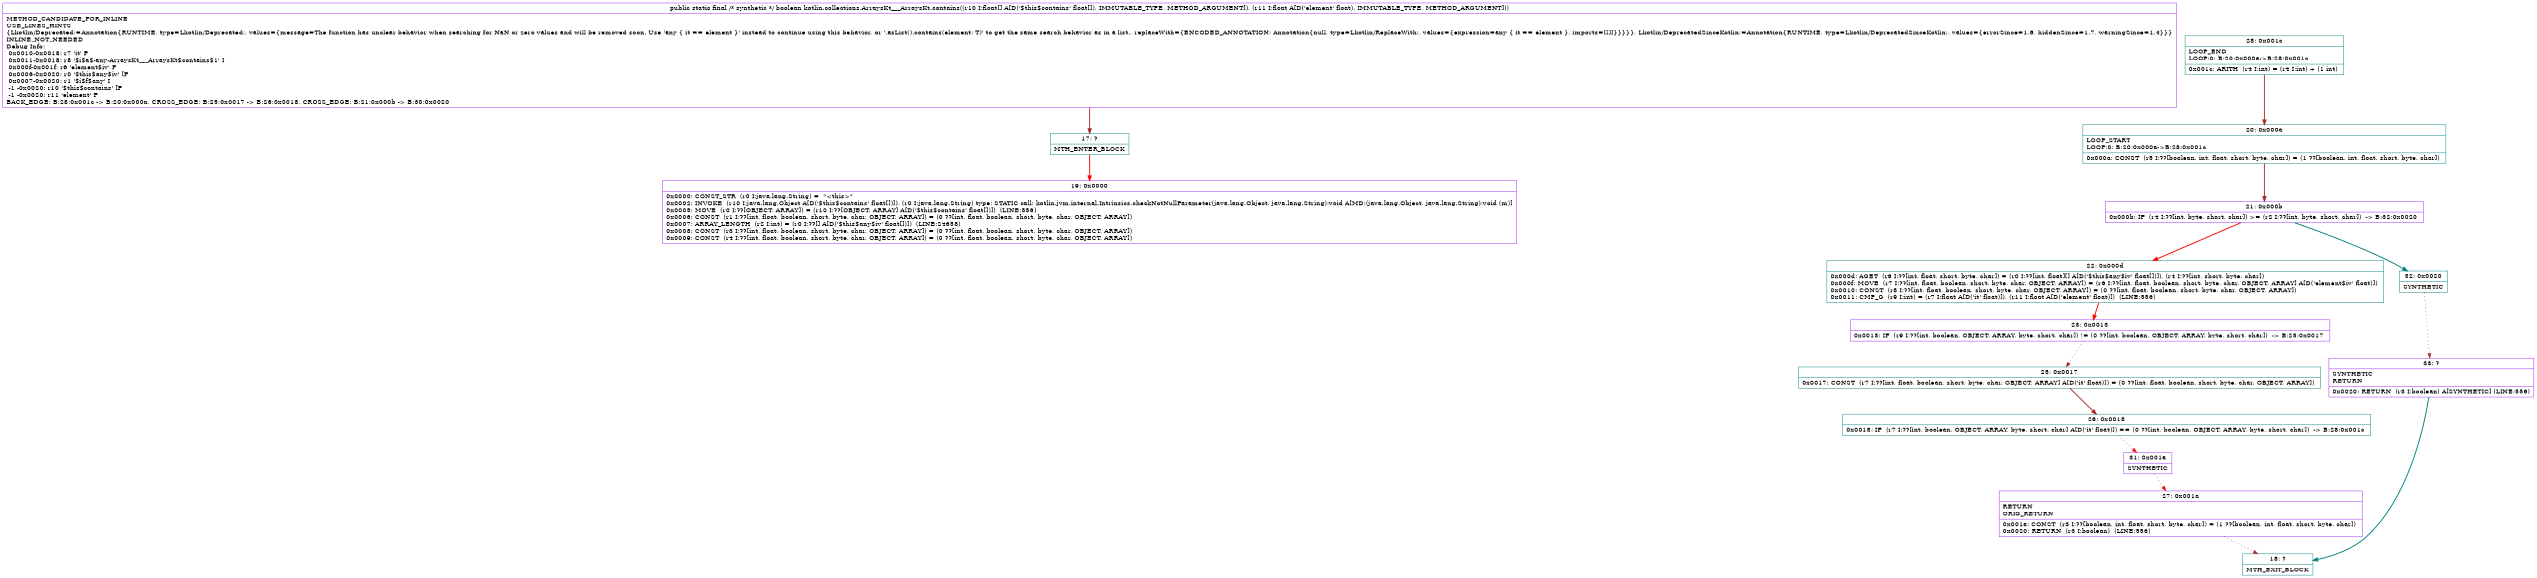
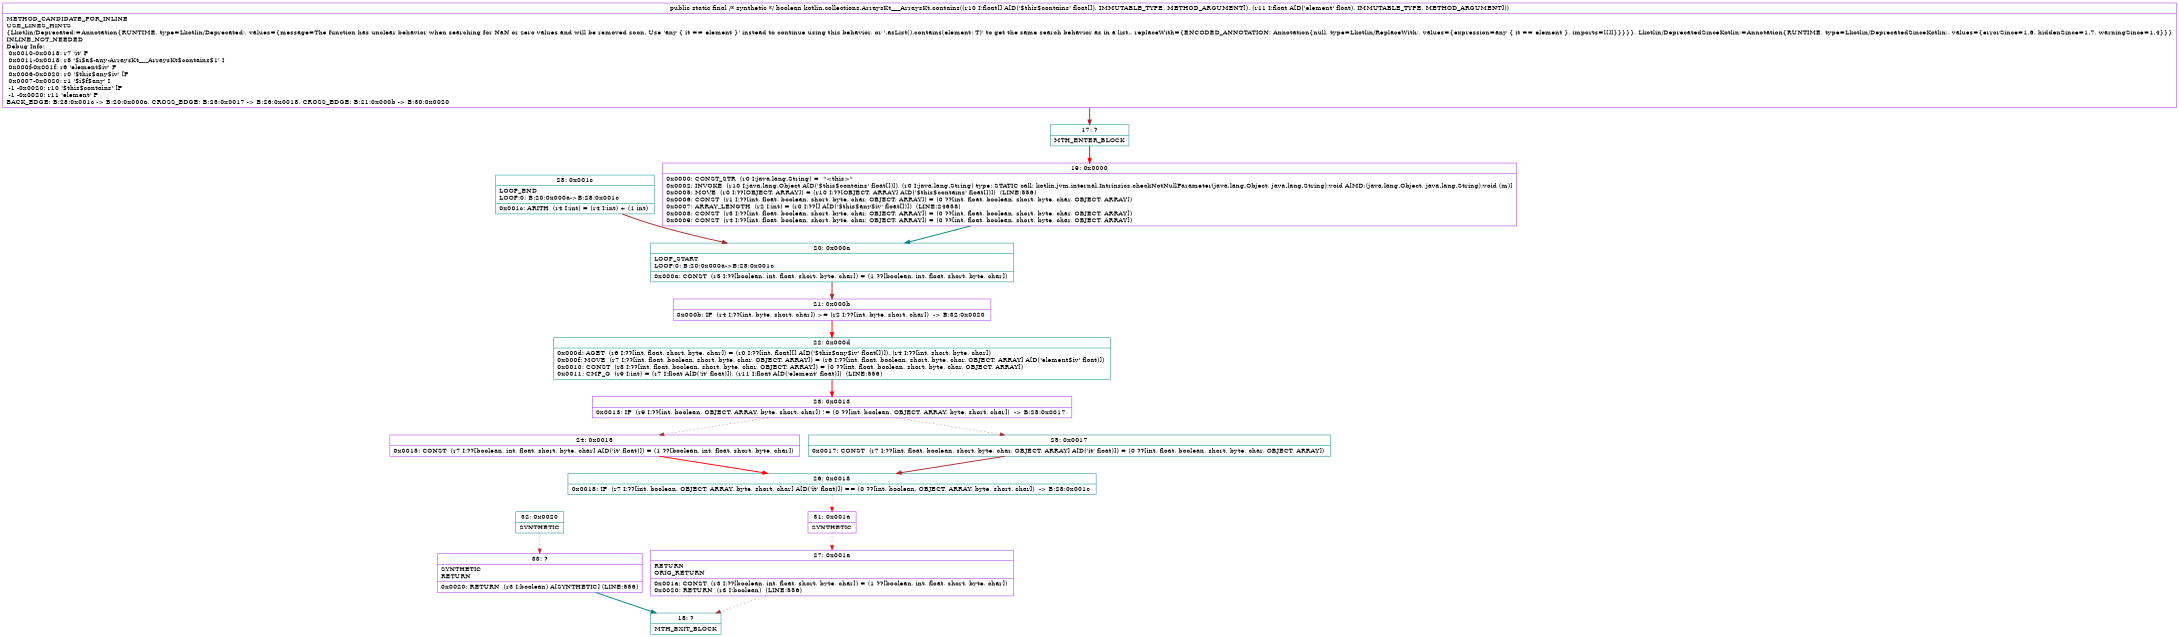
  digraph {
    node [color=teal shape=record]
    edge [color=brown style=bold]
    n1 [label="{17\:\ ?|MTH_ENTER_BLOCK\l}"]
    n2 [color=purple label="{19\:\ 0x0000|0x0000: CONST_STR  (r0 I:java.lang.String) =  \"\<this\>\" \l0x0002: INVOKE  (r10 I:java.lang.Object A[D('$this$contains' float[])]), (r0 I:java.lang.String) type: STATIC call: kotlin.jvm.internal.Intrinsics.checkNotNullParameter(java.lang.Object, java.lang.String):void A[MD:(java.lang.Object, java.lang.String):void (m)]\l0x0005: MOVE  (r0 I:??[OBJECT, ARRAY]) = (r10 I:??[OBJECT, ARRAY] A[D('$this$contains' float[])])  (LINE:556)\l0x0006: CONST  (r1 I:??[int, float, boolean, short, byte, char, OBJECT, ARRAY]) = (0 ??[int, float, boolean, short, byte, char, OBJECT, ARRAY]) \l0x0007: ARRAY_LENGTH  (r2 I:int) = (r0 I:??[] A[D('$this$any$iv' float[])])  (LINE:24658)\l0x0008: CONST  (r3 I:??[int, float, boolean, short, byte, char, OBJECT, ARRAY]) = (0 ??[int, float, boolean, short, byte, char, OBJECT, ARRAY]) \l0x0009: CONST  (r4 I:??[int, float, boolean, short, byte, char, OBJECT, ARRAY]) = (0 ??[int, float, boolean, short, byte, char, OBJECT, ARRAY]) \l}"]
    n3 [label="{20\:\ 0x000a|LOOP_START\lLOOP:0: B:20:0x000a\-\>B:28:0x001c\l|0x000a: CONST  (r5 I:??[boolean, int, float, short, byte, char]) = (1 ??[boolean, int, float, short, byte, char]) \l}"]
    n4 [color=purple label="{21\:\ 0x000b|0x000b: IF  (r4 I:??[int, byte, short, char]) \>= (r2 I:??[int, byte, short, char])  \-\> B:32:0x0020 \l}"]
    n5 [label="{22\:\ 0x000d|0x000d: AGET  (r6 I:??[int, float, short, byte, char]) = (r0 I:??[int, float][] A[D('$this$any$iv' float[])]), (r4 I:??[int, short, byte, char]) \l0x000f: MOVE  (r7 I:??[int, float, boolean, short, byte, char, OBJECT, ARRAY]) = (r6 I:??[int, float, boolean, short, byte, char, OBJECT, ARRAY] A[D('element$iv' float)]) \l0x0010: CONST  (r8 I:??[int, float, boolean, short, byte, char, OBJECT, ARRAY]) = (0 ??[int, float, boolean, short, byte, char, OBJECT, ARRAY]) \l0x0011: CMP_G  (r9 I:int) = (r7 I:float A[D('it' float)]), (r11 I:float A[D('element' float)])  (LINE:556)\l}"]
    n6 [label="{32\:\ 0x0020|SYNTHETIC\l}"]
    n7 [color=purple label="{23\:\ 0x0013|0x0013: IF  (r9 I:??[int, boolean, OBJECT, ARRAY, byte, short, char]) != (0 ??[int, boolean, OBJECT, ARRAY, byte, short, char])  \-\> B:25:0x0017 \l}"]
    n8 [color=purple label="{33\:\ ?|SYNTHETIC\lRETURN\l|0x0020: RETURN  (r3 I:boolean) A[SYNTHETIC] (LINE:556)\l}"]
+   n9 [color=purple label="{24\:\ 0x0015|0x0015: CONST  (r7 I:??[boolean, int, float, short, byte, char] A[D('it' float)]) = (1 ??[boolean, int, float, short, byte, char]) \l}"]
    n10 [label="{25\:\ 0x0017|0x0017: CONST  (r7 I:??[int, float, boolean, short, byte, char, OBJECT, ARRAY] A[D('it' float)]) = (0 ??[int, float, boolean, short, byte, char, OBJECT, ARRAY]) \l}"]
    n11 [label="{26\:\ 0x0018|0x0018: IF  (r7 I:??[int, boolean, OBJECT, ARRAY, byte, short, char] A[D('it' float)]) == (0 ??[int, boolean, OBJECT, ARRAY, byte, short, char])  \-\> B:28:0x001c \l}"]
    n12 [color=purple label="{31\:\ 0x001a|SYNTHETIC\l}"]
    n13 [label="{28\:\ 0x001c|LOOP_END\lLOOP:0: B:20:0x000a\-\>B:28:0x001c\l|0x001c: ARITH  (r4 I:int) = (r4 I:int) + (1 int) \l}"]
    n14 [color=purple label="{27\:\ 0x001a|RETURN\lORIG_RETURN\l|0x001a: CONST  (r3 I:??[boolean, int, float, short, byte, char]) = (1 ??[boolean, int, float, short, byte, char]) \l0x0020: RETURN  (r3 I:boolean)  (LINE:556)\l}"]
    n15 [label="{18\:\ ?|MTH_EXIT_BLOCK\l}"]
    n16 [color=purple label="{public static final \/* synthetic *\/ boolean kotlin.collections.ArraysKt___ArraysKt.contains((r10 I:float[] A[D('$this$contains' float[]), IMMUTABLE_TYPE, METHOD_ARGUMENT]), (r11 I:float A[D('element' float), IMMUTABLE_TYPE, METHOD_ARGUMENT]))  | METHOD_CANDIDATE_FOR_INLINE\lUSE_LINES_HINTS\l\{Lkotlin\/Deprecated;=Annotation\{RUNTIME, type=Lkotlin\/Deprecated;, values=\{message=The function has unclear behavior when searching for NaN or zero values and will be removed soon. Use 'any \{ it == element \}' instead to continue using this behavior, or '.asList().contains(element: T)' to get the same search behavior as in a list., replaceWith=\{ENCODED_ANNOTATION: Annotation\{null, type=Lkotlin\/ReplaceWith;, values=\{expression=any \{ it == element \}, imports=[[]]\}\}\}\}\}, Lkotlin\/DeprecatedSinceKotlin;=Annotation\{RUNTIME, type=Lkotlin\/DeprecatedSinceKotlin;, values=\{errorSince=1.6, hiddenSince=1.7, warningSince=1.4\}\}\}\lINLINE_NOT_NEEDED\lDebug Info:\l  0x0010\-0x0018: r7 'it' F\l  0x0011\-0x0018: r8 '$i$a$\-any\-ArraysKt___ArraysKt$contains$1' I\l  0x000f\-0x001f: r6 'element$iv' F\l  0x0006\-0x0020: r0 '$this$any$iv' [F\l  0x0007\-0x0020: r1 '$i$f$any' I\l  \-1 \-0x0020: r10 '$this$contains' [F\l  \-1 \-0x0020: r11 'element' F\lBACK_EDGE: B:28:0x001c \-\> B:20:0x000a, CROSS_EDGE: B:25:0x0017 \-\> B:26:0x0018, CROSS_EDGE: B:21:0x000b \-\> B:30:0x0020\l}"]
    n1 -> n2 [color=red]
+   n2 -> n3 [color=teal]
    n3 -> n4
    n4 -> n5 [color=red]
-   n4 -> n6 [color=teal]
    n5 -> n7 [color=red]
    n6 -> n8 [style=dotted]
+   n7 -> n9 [style=dotted]
    n7 -> n10 [style=dotted]
    n8 -> n15 [color=teal]
+   n9 -> n11 [color=red]
    n10 -> n11
    n11 -> n12 [color=red style=dotted]
    n12 -> n14 [color=red style=dotted]
    n13 -> n3
    n14 -> n15 [style=dotted]
    n16 -> n1
  }
